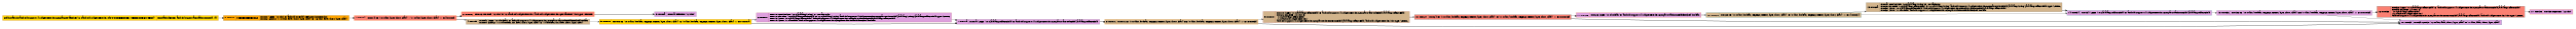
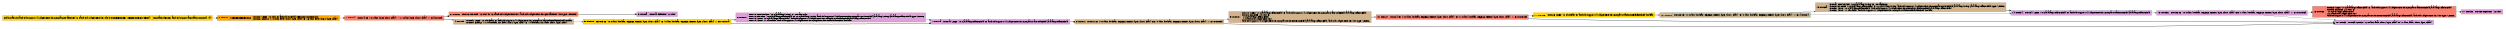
  digraph {
    rankdir=LR
    node [color=gray40 fillcolor=plum shape=record style=filled]
    edge [arrowhead=box style=solid]
    n1 [fillcolor=orange label="{0\:\ 0x0000|MTH_ENTER_BLOCK\l|0x0000: SGET  (r0 I:int) =  android.os.Build.VERSION.SDK_INT int \l0x0002: CONST  (r1 I:?[int, float, short, byte, char]) = (16 ?[int, float, short, byte, char]) \l}"]
    n2 [color=darkorange fillcolor=salmon label="{1\:\ 0x0004|0x0004: IF  (r0 I:?[int, byte, short, char]) \< (r1 I:?[int, byte, short, char])  \-\> B:4:0x000b \l}"]
    n3 [color=darkorange fillcolor=salmon label="{2\:\ 0x0006|0x0006: INVOKE  (r2 I:int) = (r2 I:android.widget.TextView) android.widget.TextView.getMaxLines():int type: VIRTUAL \l}"]
    n4 [fillcolor=tan label="{4\:\ 0x000b|0x000b: SGET  (r0 I:boolean) =  android.support.v4.widget.TextViewCompat.sMaxModeFieldFetched boolean \l0x000d: CONST  (r1 I:?[boolean, int, float, short, byte, char]) = (1 ?[boolean, int, float, short, byte, char]) \l}"]
    n5 [label="{3\:\ 0x000a|0x000a: RETURN  (r2 I:int) \l}"]
    n6 [color=brown fillcolor=gold label="{5\:\ 0x000e|0x000e: IF  (r0 I:?[int, boolean, OBJECT, ARRAY, byte, short, char]) != (0 ?[int, boolean, OBJECT, ARRAY, byte, short, char])  \-\> B:7:0x001a \l}"]
    n7 [color=brown label="{6\:\ 0x0010|0x0010: CONST_STR  (r0 I:java.lang.String) =  \"mMaxMode\" \l0x0012: INVOKE  (r0 I:java.lang.reflect.Field) = (r0 I:java.lang.String) android.support.v4.widget.TextViewCompat.retrieveField(java.lang.String):java.lang.reflect.Field type: STATIC \l0x0016: SPUT  (r0 I:java.lang.reflect.Field) android.support.v4.widget.TextViewCompat.sMaxModeField java.lang.reflect.Field \l0x0018: SPUT  (r1 I:boolean) android.support.v4.widget.TextViewCompat.sMaxModeFieldFetched boolean \l}"]
    n8 [label="{7\:\ 0x001a|0x001a: SGET  (r0 I:java.lang.reflect.Field) =  android.support.v4.widget.TextViewCompat.sMaxModeField java.lang.reflect.Field \l}"]
    n9 [color=darkorange fillcolor=tan label="{8\:\ 0x001c|0x001c: IF  (r0 I:?[int, boolean, OBJECT, ARRAY, byte, short, char]) == (0 ?[int, boolean, OBJECT, ARRAY, byte, short, char])  \-\> B:18:0x003f \l}"]
    n10 [color=brown fillcolor=tan label="{9\:\ 0x001e|0x001e: SGET  (r0 I:java.lang.reflect.Field) =  android.support.v4.widget.TextViewCompat.sMaxModeField java.lang.reflect.Field \l0x0020: INVOKE  (r0 I:int) = \l  (r0 I:java.lang.reflect.Field)\l  (r2 I:android.widget.TextView)\l android.support.v4.widget.TextViewCompat.retrieveIntFromField(java.lang.reflect.Field, android.widget.TextView):int type: STATIC \l}"]
    n11 [color=teal label="{18\:\ 0x003f|0x003f: CONST  (r2 I:?[int, float, short, byte, char]) = (\-1 ?[int, float, short, byte, char]) \l}"]
    n12 [color=teal fillcolor=salmon label="{10\:\ 0x0024|0x0024: IF  (r0 I:?[int, boolean, OBJECT, ARRAY, byte, short, char]) != (r1 I:?[int, boolean, OBJECT, ARRAY, byte, short, char])  \-\> B:18:0x003f \l}"]
-   n13 [color=darkorange label="{11\:\ 0x0026|0x0026: SGET  (r0 I:boolean) =  android.support.v4.widget.TextViewCompat.sMaximumFieldFetched boolean \l}"]
+   n13 [color=darkorange fillcolor=gold label="{11\:\ 0x0026|0x0026: SGET  (r0 I:boolean) =  android.support.v4.widget.TextViewCompat.sMaximumFieldFetched boolean \l}"]
    n14 [color=teal fillcolor=tan label="{12\:\ 0x0028|0x0028: IF  (r0 I:?[int, boolean, OBJECT, ARRAY, byte, short, char]) != (0 ?[int, boolean, OBJECT, ARRAY, byte, short, char])  \-\> B:14:0x0034 \l}"]
    n15 [fillcolor=tan label="{13\:\ 0x002a|0x002a: CONST_STR  (r0 I:java.lang.String) =  \"mMaximum\" \l0x002c: INVOKE  (r0 I:java.lang.reflect.Field) = (r0 I:java.lang.String) android.support.v4.widget.TextViewCompat.retrieveField(java.lang.String):java.lang.reflect.Field type: STATIC \l0x0030: SPUT  (r0 I:java.lang.reflect.Field) android.support.v4.widget.TextViewCompat.sMaximumField java.lang.reflect.Field \l0x0032: SPUT  (r1 I:boolean) android.support.v4.widget.TextViewCompat.sMaximumFieldFetched boolean \l}"]
    n16 [color=teal label="{14\:\ 0x0034|0x0034: SGET  (r0 I:java.lang.reflect.Field) =  android.support.v4.widget.TextViewCompat.sMaximumField java.lang.reflect.Field \l}"]
    n17 [label="{15\:\ 0x0036|0x0036: IF  (r0 I:?[int, boolean, OBJECT, ARRAY, byte, short, char]) == (0 ?[int, boolean, OBJECT, ARRAY, byte, short, char])  \-\> B:18:0x003f \l}"]
    n18 [color=teal fillcolor=salmon label="{16\:\ 0x0038|0x0038: SGET  (r0 I:java.lang.reflect.Field) =  android.support.v4.widget.TextViewCompat.sMaximumField java.lang.reflect.Field \l0x003a: INVOKE  (r2 I:int) = \l  (r0 I:java.lang.reflect.Field)\l  (r2 I:android.widget.TextView)\l android.support.v4.widget.TextViewCompat.retrieveIntFromField(java.lang.reflect.Field, android.widget.TextView):int type: STATIC \l}"]
    n19 [color=darkorange label="{17\:\ 0x003e|0x003e: RETURN  (r2 I:int) \l}"]
    n20 [color=brown fillcolor=gold label="{public static int android.support.v4.widget.TextViewCompat.getMaxLines((r2 I:android.widget.TextView A[IMMUTABLE_TYPE, METHOD_ARGUMENT]))  | Annotation[BUILD, android.support.annotation.NonNull, \{\}]\l}"]
    n1 -> n2
    n2 -> n3 [style=bold]
    n2 -> n4 [arrowhead=onormal style=bold]
    n3 -> n5 [arrowhead=vee style=bold]
    n4 -> n6 [arrowhead=vee]
    n6 -> n7 [arrowhead=onormal style=bold]
    n6 -> n8 [style=bold]
    n7 -> n8
    n8 -> n9 [style=bold]
    n9 -> n10 [arrowhead=vee]
    n9 -> n11 [style=bold]
    n10 -> n12 [arrowhead=onormal style=bold]
    n12 -> n11 [arrowhead=vee style=bold]
    n12 -> n13
    n13 -> n14 [arrowhead=onormal style=bold]
    n14 -> n15 [arrowhead=vee]
    n14 -> n16 [arrowhead=vee]
    n15 -> n16 [arrowhead=vee style=bold]
    n16 -> n17 [arrowhead=vee]
    n17 -> n11 [arrowhead=vee]
    n17 -> n18
    n18 -> n19
    n20 -> n1
  }
